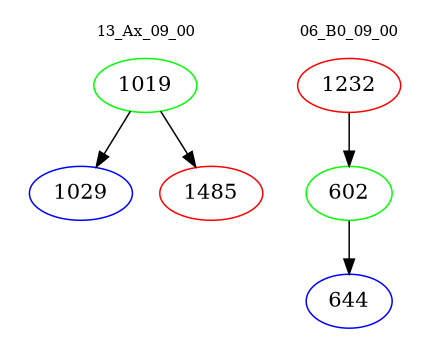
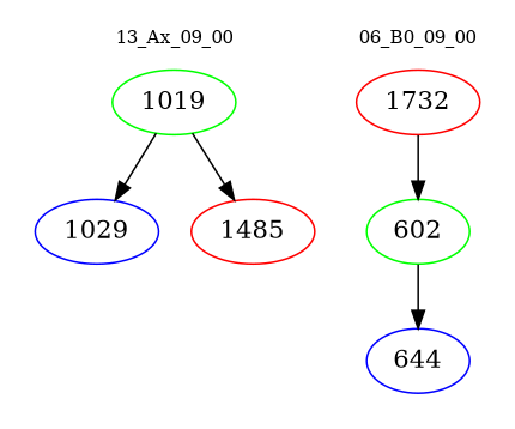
  digraph {
    node [color=green]
    edge [color=black]
    n1 [label=1019]
    n2 [color=blue label=1029]
    n3 [color=red label=1485]
    n4 [label=602]
-   n5 [color=red label=1232]
+   n5 [color=red label=1732]
    n6 [color=blue label=644]
    subgraph cluster_1 {
      color=white
      fontsize=10
      label="13_Ax_09_00"
      n1
      n2
      n3
    }
    subgraph cluster_2 {
      color=white
      fontsize=10
      label="06_B0_09_00"
      n4
      n5
      n6
    }
    n1 -> n2
    n1 -> n3
    n4 -> n6
    n5 -> n4
  }
